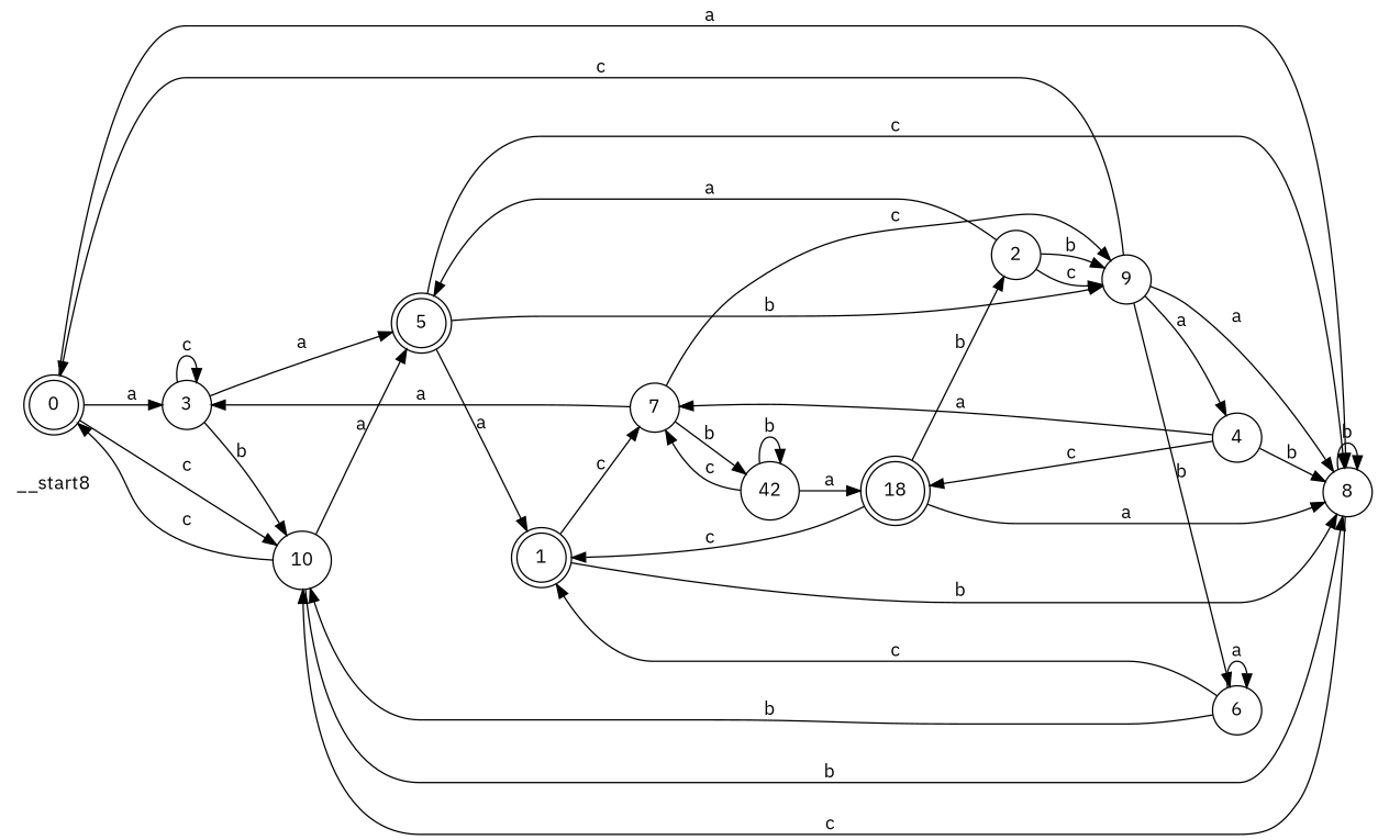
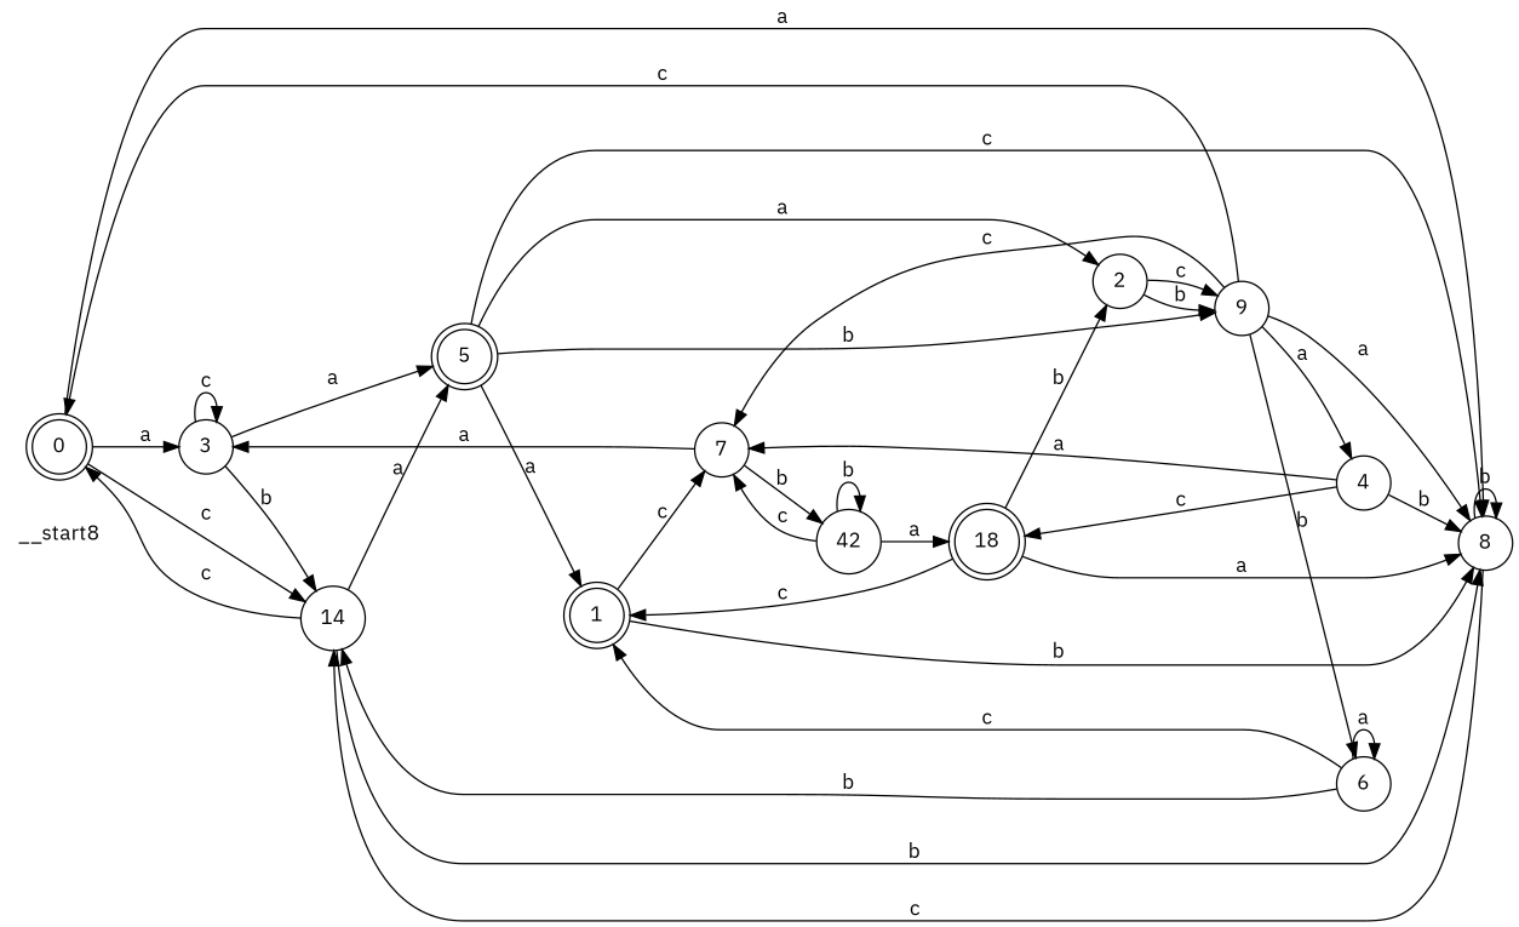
  digraph {
    fontname="IBM Plex Sans"
    rankdir=LR
    node [fontname="IBM Plex Sans" shape=circle color=black fillcolor=white style=filled]
    edge [fontname="IBM Plex Sans"]
    n1 [label=__start8 shape=none color="" fillcolor="" style=""]
    n2 [label=0 shape=doublecircle style="rounded,filled"]
    n3 [label=3]
    n4 [label=8]
-   n5 [label=10]
+   n5 [label=14]
    n6 [label=5 shape=doublecircle style="rounded,filled"]
    n7 [label=1 shape=doublecircle style="rounded,filled"]
    n8 [label=7]
    n9 [label=4]
    n10 [label=18 shape=doublecircle style="rounded,filled"]
    n11 [label=9]
    n12 [label=42]
    n13 [label=2]
    n14 [label=6]
    n2 -> n3 [label=a]
    n2 -> n4 [label=a]
    n2 -> n5 [label=c]
    n3 -> n3 [label=c]
    n3 -> n5 [label=b]
    n3 -> n6 [label=a]
    n4 -> n4 [label=b]
    n4 -> n5 [label=c]
    n5 -> n2 [label=c]
    n5 -> n4 [label=b]
    n5 -> n6 [label=a]
    n6 -> n4 [label=c]
    n6 -> n7 [label=a]
    n6 -> n11 [label=b]
    n7 -> n4 [label=b]
    n7 -> n8 [label=c]
    n8 -> n3 [label=a]
-   n8 -> n11 [label=c]
+   n11 -> n8 [label=c]
    n8 -> n12 [label=b]
    n9 -> n4 [label=b]
    n9 -> n8 [label=a]
    n9 -> n10 [label=c]
    n10 -> n4 [label=a]
    n10 -> n7 [label=c]
    n10 -> n13 [label=b]
    n11 -> n2 [label=c]
    n11 -> n4 [label=a]
    n11 -> n9 [label=a]
    n11 -> n14 [label=b]
    n12 -> n8 [label=c]
    n12 -> n10 [label=a]
    n12 -> n12 [label=b]
-   n13 -> n6 [label=a]
+   n6 -> n13 [label=a]
    n13 -> n11 [label=b]
    n13 -> n11 [label=c]
    n14 -> n5 [label=b]
    n14 -> n7 [label=c]
    n14 -> n14 [label=a]
  }
